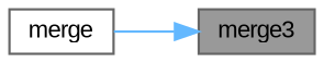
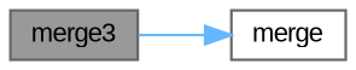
  digraph {
    rankdir=LR
    fontname="Liberation Sans"
    node [fontname="Liberation Sans" fontsize=10 shape=box style=filled]
    n1 [color=gray40 fillcolor=grey60 fontcolor=black height=0.2 label=merge3 width=0.4]
    n2 [color=grey40 fillcolor=white height=0.2 label=merge width=0.4]
-   n2 -> n1 [color=steelblue1 fontname="Liberation Sans" fontsize=10 labelfontname=Helvetica labelfontsize=10 style=solid]
+   n1 -> n2 [color=steelblue1 fontname="Liberation Sans" fontsize=10 labelfontname=Helvetica labelfontsize=10 style=solid]
  }
